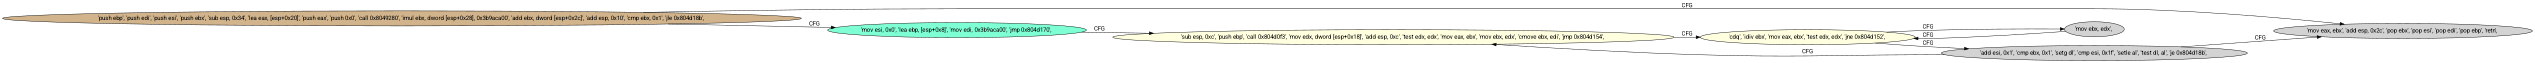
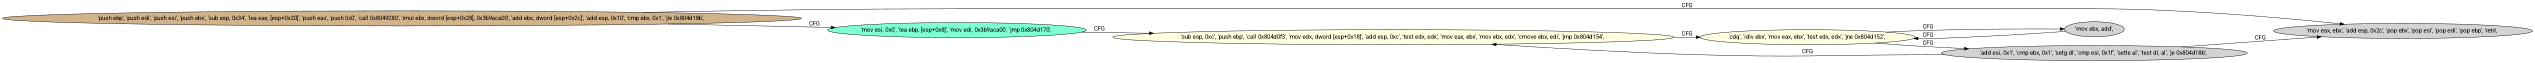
  digraph {
    rankdir=LR
    fontname=Roboto
    node [style=filled fillcolor=lightgrey fontname=Roboto]
    edge [fontname=Roboto]
    n1 [label="'push ebp', 'push edi', 'push esi', 'push ebx', 'sub esp, 0x34', 'lea eax, [esp+0x20]', 'push eax', 'push 0x0', 'call 0x8049280', 'imul ebx, dword [esp+0x28], 0x3b9aca00', 'add ebx, dword [esp+0x2c]', 'add esp, 0x10', 'cmp ebx, 0x1', 'jle 0x804d18b', " fillcolor=tan]
    n2 [label="'mov eax, ebx', 'add esp, 0x2c', 'pop ebx', 'pop esi', 'pop edi', 'pop ebp', 'retn', "]
    n3 [label="'mov esi, 0x0', 'lea ebp, [esp+0x8]', 'mov edi, 0x3b9aca00', 'jmp 0x804d170', " fillcolor=aquamarine]
    n4 [label="'sub esp, 0xc', 'push ebp', 'call 0x804d0f3', 'mov edx, dword [esp+0x18]', 'add esp, 0xc', 'test edx, edx', 'mov eax, ebx', 'mov ebx, edx', 'cmove ebx, edi', 'jmp 0x804d154', " fillcolor=lightyellow]
    n5 [label="'cdq', 'idiv ebx', 'mov eax, ebx', 'test edx, edx', 'jne 0x804d152', " fillcolor=lightyellow]
-   n6 [label="'mov ebx, edx', "]
+   n6 [label="'mov ebx, add',"]
    n7 [label="'add esi, 0x1', 'cmp ebx, 0x1', 'setg dl', 'cmp esi, 0x1f', 'setle al', 'test dl, al', 'je 0x804d18b', "]
    n1 -> n2 [label=CFG]
    n1 -> n3 [label=CFG]
    n3 -> n4 [label=CFG]
    n4 -> n5 [label=CFG]
    n5 -> n6 [label=CFG]
    n5 -> n7 [label=CFG]
    n6 -> n5 [label=CFG]
    n7 -> n2 [label=CFG]
    n7 -> n4 [label=CFG]
  }
